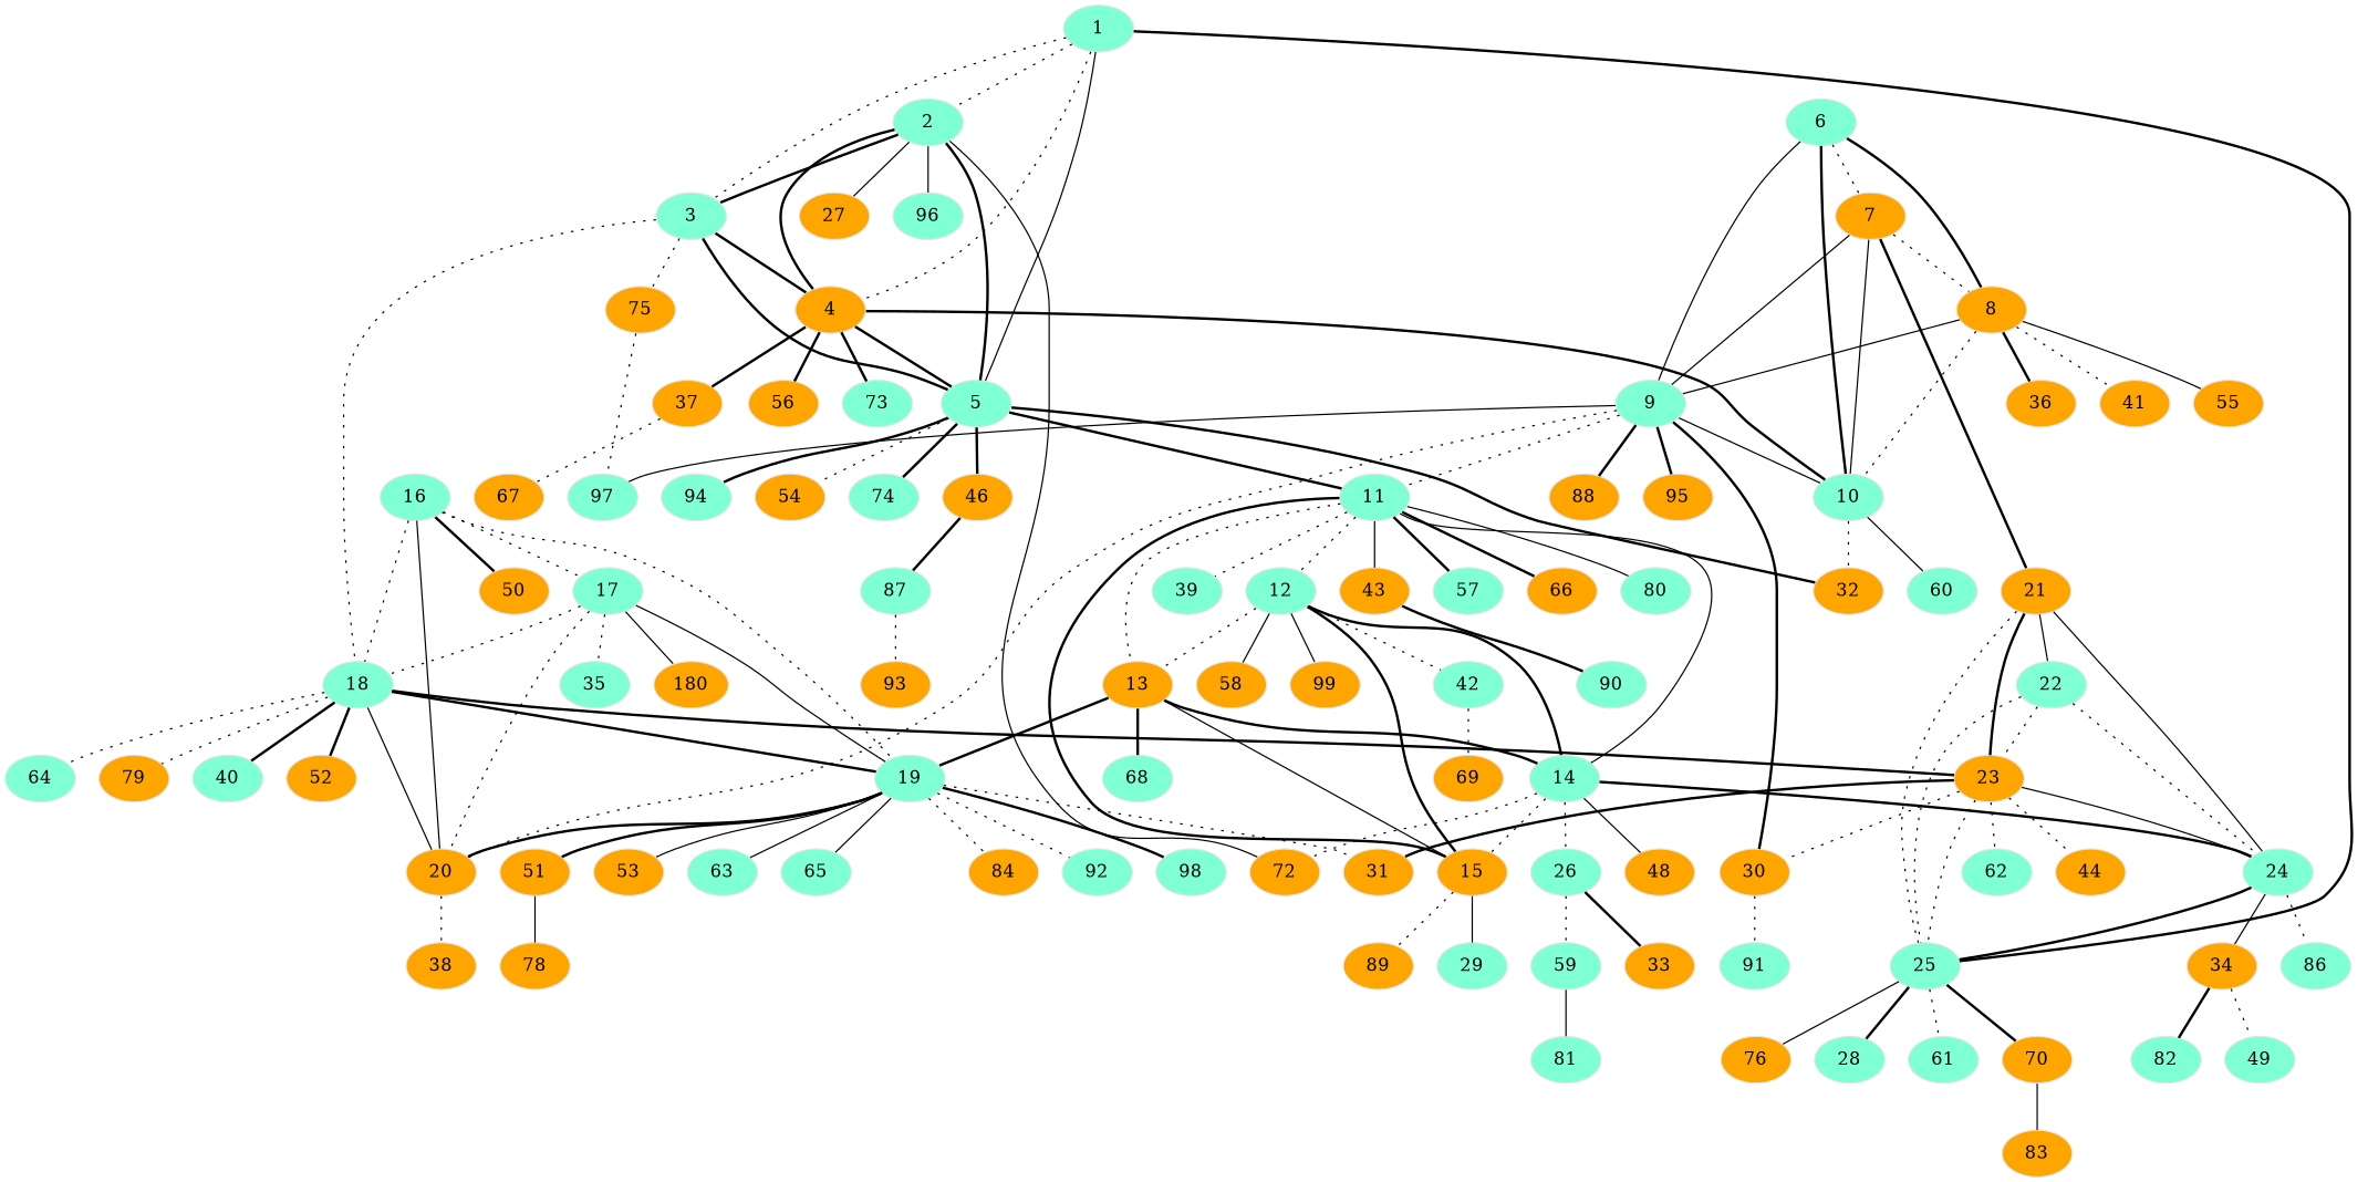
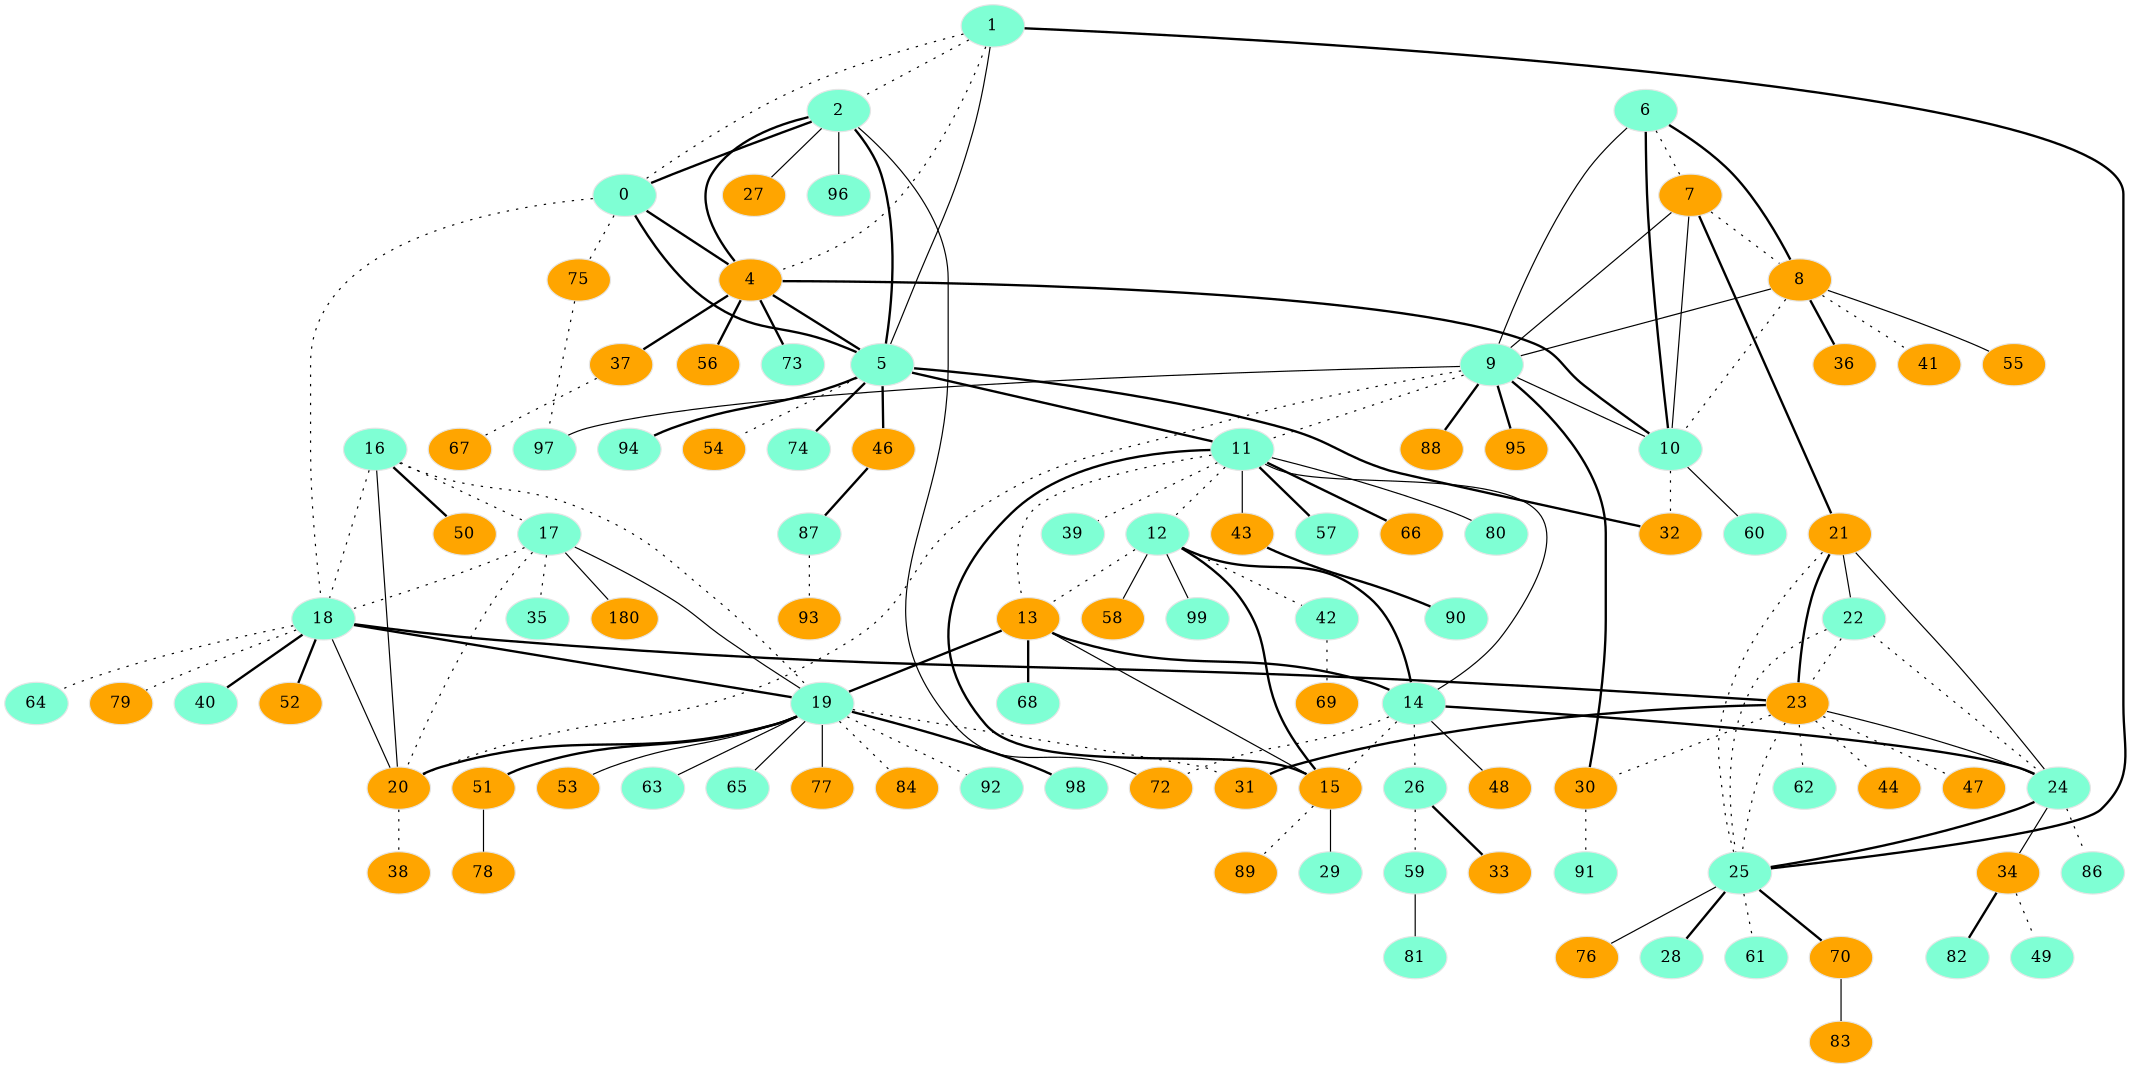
  graph {
    node [color=gray90 fillcolor=orange style=filled]
    edge [style=dotted]
    1 [fillcolor=aquamarine]
    2 [fillcolor=aquamarine]
-   3 [fillcolor=aquamarine]
+   3 [fillcolor=aquamarine label=0]
    4
    5 [fillcolor=aquamarine]
    25 [fillcolor=aquamarine]
    27
    72
    96 [fillcolor=aquamarine]
    18 [fillcolor=aquamarine]
    75
    10 [fillcolor=aquamarine]
    37
    56
    73 [fillcolor=aquamarine]
    11 [fillcolor=aquamarine]
    32
    46
    54
    74 [fillcolor=aquamarine]
    94 [fillcolor=aquamarine]
    28 [fillcolor=aquamarine]
    61 [fillcolor=aquamarine]
    70
    76
    20
    19 [fillcolor=aquamarine]
    23
    40 [fillcolor=aquamarine]
    52
    64 [fillcolor=aquamarine]
    79
    97 [fillcolor=aquamarine]
    60 [fillcolor=aquamarine]
    67
    12 [fillcolor=aquamarine]
    13
    14 [fillcolor=aquamarine]
    15
    39 [fillcolor=aquamarine]
    43
    57 [fillcolor=aquamarine]
    66
    80 [fillcolor=aquamarine]
    87 [fillcolor=aquamarine]
    6 [fillcolor=aquamarine]
    7
    8
    9 [fillcolor=aquamarine]
    21
    36
    41
    55
    30
    88
    95
    24 [fillcolor=aquamarine]
    22 [fillcolor=aquamarine]
    38
    91 [fillcolor=aquamarine]
    42 [fillcolor=aquamarine]
    58
-   99
+   99 [fillcolor=aquamarine]
    68 [fillcolor=aquamarine]
    26 [fillcolor=aquamarine]
    48
    29 [fillcolor=aquamarine]
    89
    90 [fillcolor=aquamarine]
    69
    31
    51
    53
    63 [fillcolor=aquamarine]
    65 [fillcolor=aquamarine]
+   77
    84
    92 [fillcolor=aquamarine]
    98 [fillcolor=aquamarine]
    34
    86 [fillcolor=aquamarine]
    33
    59 [fillcolor=aquamarine]
    16 [fillcolor=aquamarine]
    17 [fillcolor=aquamarine]
    50
    35 [fillcolor=aquamarine]
    n88 [label=180]
    44
+   47
    62 [fillcolor=aquamarine]
    78
    49 [fillcolor=aquamarine]
    82 [fillcolor=aquamarine]
    83
    81 [fillcolor=aquamarine]
    93
    1 -- 2
    1 -- 3
    1 -- 4
    1 -- 5 [style=solid]
    1 -- 25 [style=bold]
    2 -- 3 [style=bold]
    2 -- 4 [style=bold]
    2 -- 5 [style=bold]
    2 -- 27 [style=solid]
    2 -- 72 [style=solid]
    2 -- 96 [style=solid]
    3 -- 4 [style=bold]
    3 -- 5 [style=bold]
    3 -- 18
    3 -- 75
    4 -- 5 [style=bold]
    4 -- 10 [style=bold]
    4 -- 37 [style=bold]
    4 -- 56 [style=bold]
    4 -- 73 [style=bold]
    5 -- 11 [style=bold]
    5 -- 32 [style=bold]
    5 -- 46 [style=bold]
    5 -- 54
    5 -- 74 [style=bold]
    5 -- 94 [style=bold]
    25 -- 28 [style=bold]
    25 -- 61
    25 -- 70 [style=bold]
    25 -- 76 [style=solid]
    18 -- 20 [style=solid]
    18 -- 19 [style=bold]
    18 -- 23 [style=bold]
    18 -- 40 [style=bold]
    18 -- 52 [style=bold]
    18 -- 64
    18 -- 79
    75 -- 97
    10 -- 32
    10 -- 60 [style=solid]
    37 -- 67
    11 -- 12
    11 -- 13
    11 -- 14 [style=solid]
    11 -- 15 [style=bold]
    11 -- 39
    11 -- 43 [style=solid]
    11 -- 57 [style=bold]
    11 -- 66 [style=bold]
    11 -- 80 [style=solid]
    46 -- 87 [style=bold]
    70 -- 83 [style=solid]
    20 -- 38
    19 -- 20 [style=bold]
    19 -- 31
    19 -- 51 [style=bold]
    19 -- 53 [style=solid]
    19 -- 63 [style=solid]
    19 -- 65 [style=solid]
+   19 -- 77 [style=solid]
    19 -- 84
    19 -- 92
    19 -- 98 [style=bold]
    23 -- 25
    23 -- 30
    23 -- 24 [style=solid]
    23 -- 31 [style=bold]
    23 -- 44
+   23 -- 47
    23 -- 62
    12 -- 13
    12 -- 14 [style=bold]
    12 -- 15 [style=bold]
    12 -- 42
    12 -- 58 [style=solid]
    12 -- 99 [style=solid]
    13 -- 19 [style=bold]
    13 -- 14 [style=bold]
    13 -- 15 [style=solid]
    13 -- 68 [style=bold]
    14 -- 72
    14 -- 15
    14 -- 24 [style=bold]
    14 -- 26
    14 -- 48 [style=solid]
    15 -- 29 [style=solid]
    15 -- 89
    43 -- 90 [style=bold]
    87 -- 93
    6 -- 10 [style=bold]
    6 -- 7
    6 -- 8 [style=bold]
    6 -- 9 [style=solid]
    7 -- 10 [style=solid]
    7 -- 8
    7 -- 9 [style=solid]
    7 -- 21 [style=bold]
    8 -- 10
    8 -- 9 [style=solid]
    8 -- 36 [style=bold]
    8 -- 41
    8 -- 55 [style=solid]
    9 -- 10 [style=solid]
    9 -- 11
    9 -- 20
    9 -- 97 [style=solid]
    9 -- 30 [style=bold]
    9 -- 88 [style=bold]
    9 -- 95 [style=bold]
    21 -- 25
    21 -- 23 [style=bold]
    21 -- 24 [style=solid]
    21 -- 22 [style=solid]
    30 -- 91
    24 -- 25 [style=bold]
    24 -- 34 [style=solid]
    24 -- 86
    22 -- 25
    22 -- 23
    22 -- 24
    42 -- 69
    26 -- 33 [style=bold]
    26 -- 59
    51 -- 78 [style=solid]
    34 -- 49
    34 -- 82 [style=bold]
    59 -- 81 [style=solid]
    16 -- 18
    16 -- 20 [style=solid]
    16 -- 19
    16 -- 17
    16 -- 50 [style=bold]
    17 -- 18
    17 -- 20
    17 -- 19 [style=solid]
    17 -- 35
    17 -- n88 [style=solid]
  }
